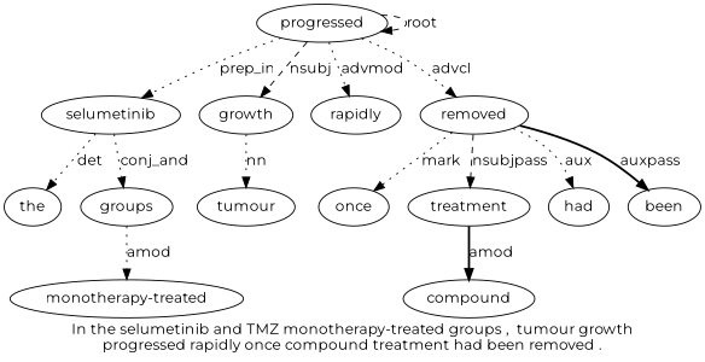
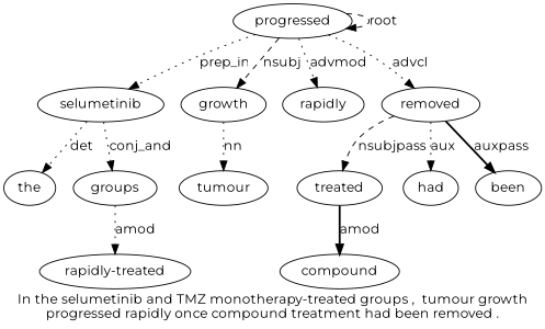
  digraph {
    fontname=Montserrat
    label="In the selumetinib and TMZ monotherapy-treated groups ,  tumour growth\nprogressed rapidly once compound treatment had been removed ."
    node [fillcolor=white fontname=Montserrat style=filled]
    edge [fontname=Montserrat style=dotted]
    n1 [label=selumetinib]
    n2 [label=the]
    n3 [label=groups]
-   n4 [label="monotherapy-treated"]
+   n4 [label="rapidly-treated"]
    n5 [label=progressed]
    n6 [label=growth]
    n7 [label=rapidly]
    n8 [label=removed]
    n9 [label=tumour]
-   n10 [label=once]
-   n11 [label=treatment]
+   n11 [label=treated]
    n12 [label=had]
    n13 [label=been]
    n14 [label=compound]
    n1 -> n2 [label=det]
    n1 -> n3 [label=conj_and]
    n3 -> n4 [label=amod]
    n5 -> n1 [label=prep_in]
    n5 -> n5 [label=root style=dashed]
    n5 -> n6 [label=nsubj style=dashed]
    n5 -> n7 [label=advmod]
    n5 -> n8 [label=advcl]
    n6 -> n9 [label=nn]
-   n8 -> n10 [label=mark]
    n8 -> n11 [label=nsubjpass style=dashed]
    n8 -> n12 [label=aux]
    n8 -> n13 [label=auxpass style=bold]
    n11 -> n14 [label=amod style=bold]
  }
